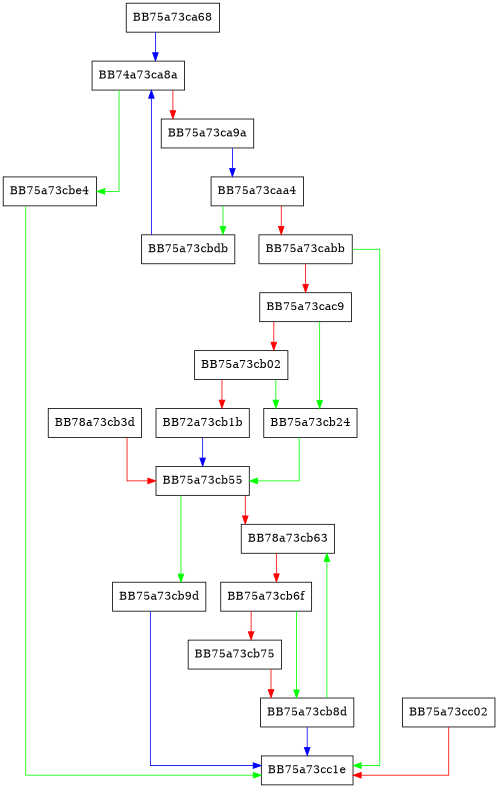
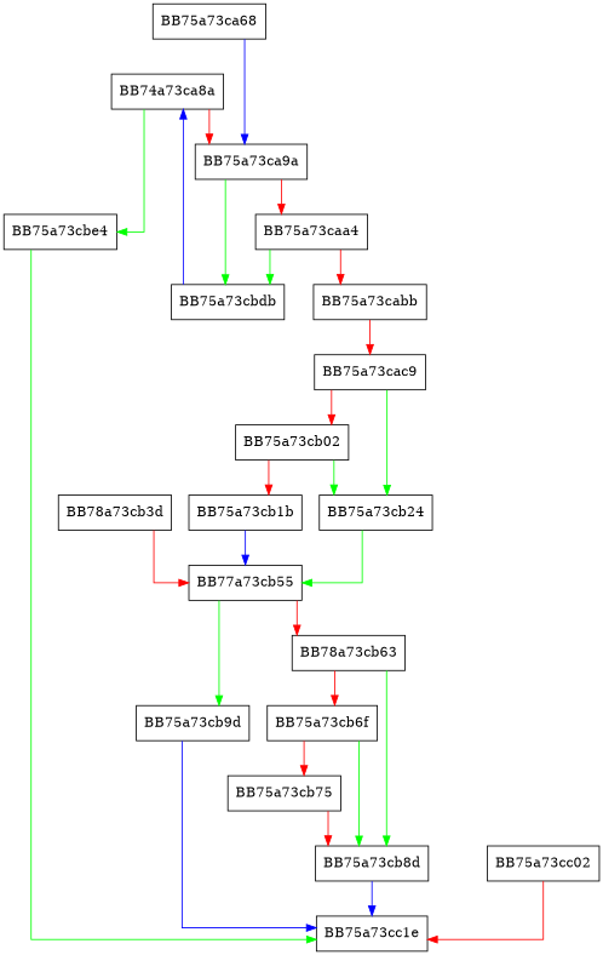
  digraph {
    splines=ortho
    node [shape=box]
    edge [color=red]
    n1 [label=BB74a73ca8a]
    BB75a73ca68
    BB75a73cbe4
    BB75a73ca9a
    BB75a73cc1e
    BB75a73cbdb
    BB75a73caa4
    BB75a73cabb
    BB75a73cac9
    BB75a73cb24
    BB75a73cb02
-   BB75a73cb55
-   BB75a73cb1b [label=BB72a73cb1b]
+   BB75a73cb55 [label=BB77a73cb55]
+   BB75a73cb1b
    BB75a73cb9d
    n15 [label=BB78a73cb63]
    BB75a73cb8d
    BB75a73cb6f
    n18 [label=BB78a73cb3d]
    BB75a73cb75
    BB75a73cc02
    n1 -> BB75a73cbe4 [color=green]
    n1 -> BB75a73ca9a
-   BB75a73ca68 -> n1 [color=blue]
+   BB75a73ca68 -> BB75a73ca9a [color=blue]
    BB75a73cbe4 -> BB75a73cc1e [color=green]
-   BB75a73ca9a -> BB75a73caa4 [color=blue]
+   BB75a73ca9a -> BB75a73cbdb [color=green]
+   BB75a73ca9a -> BB75a73caa4
    BB75a73cbdb -> n1 [color=blue]
    BB75a73caa4 -> BB75a73cbdb [color=green]
    BB75a73caa4 -> BB75a73cabb
-   BB75a73cabb -> BB75a73cc1e [color=green]
    BB75a73cabb -> BB75a73cac9
    BB75a73cac9 -> BB75a73cb24 [color=green]
    BB75a73cac9 -> BB75a73cb02
    BB75a73cb24 -> BB75a73cb55 [color=green]
    BB75a73cb02 -> BB75a73cb24 [color=green]
    BB75a73cb02 -> BB75a73cb1b
    BB75a73cb55 -> BB75a73cb9d [color=green]
    BB75a73cb55 -> n15
    BB75a73cb1b -> BB75a73cb55 [color=blue]
    BB75a73cb9d -> BB75a73cc1e [color=blue]
-   BB75a73cb8d -> n15 [color=green]
+   n15 -> BB75a73cb8d [color=green]
    n15 -> BB75a73cb6f
    BB75a73cb8d -> BB75a73cc1e [color=blue]
    BB75a73cb6f -> BB75a73cb8d [color=green]
    BB75a73cb6f -> BB75a73cb75
    n18 -> BB75a73cb55
    BB75a73cb75 -> BB75a73cb8d
    BB75a73cc02 -> BB75a73cc1e
  }
